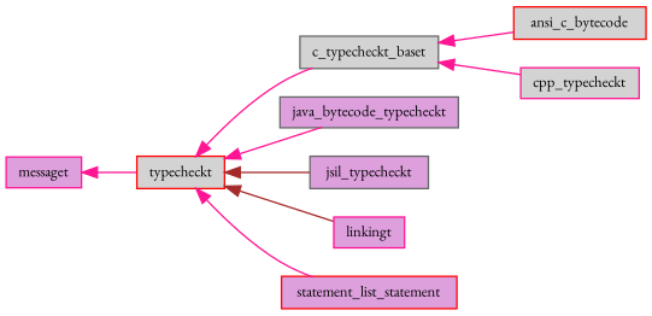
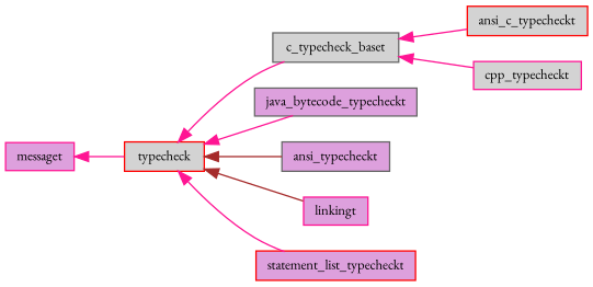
  digraph {
    fontname="EB Garamond"
    rankdir=LR
    node [color=red fillcolor=plum fontname="EB Garamond" fontsize=10 shape=record style=filled]
    edge [color=deeppink dir=back fontname="EB Garamond" fontsize=10 labelfontname=Helvetica labelfontsize=10 style=solid]
-   n1 [fillcolor=lightgrey fontcolor=black height=0.2 label=typecheckt width=0.4]
-   n2 [color=gray40 fillcolor=lightgrey height=0.2 label=c_typecheckt_baset width=0.4]
+   n1 [fillcolor=lightgrey fontcolor=black height=0.2 label=typecheck width=0.4]
+   n2 [color=gray40 fillcolor=lightgrey height=0.2 label=c_typecheck_baset width=0.4]
    n3 [color=gray40 height=0.2 label=java_bytecode_typecheckt width=0.4]
-   n4 [color=gray40 height=0.2 label=jsil_typecheckt width=0.4]
+   n4 [color=gray40 height=0.2 label=ansi_typecheckt width=0.4]
    n5 [color=deeppink height=0.2 label=linkingt width=0.4]
-   n6 [height=0.2 label=statement_list_statement width=0.4]
-   n7 [fillcolor=lightgrey height=0.2 label=ansi_c_bytecode width=0.4]
+   n6 [height=0.2 label=statement_list_typecheckt width=0.4]
+   n7 [fillcolor=lightgrey height=0.2 label=ansi_c_typecheckt width=0.4]
    n8 [color=deeppink fillcolor=lightgrey height=0.2 label=cpp_typecheckt width=0.4]
    n9 [color=deeppink height=0.2 label=messaget width=0.4]
    n1 -> n2
    n1 -> n3
    n1 -> n4 [color=brown]
    n1 -> n5 [color=brown]
    n1 -> n6
    n2 -> n7
    n2 -> n8
    n9 -> n1
  }
